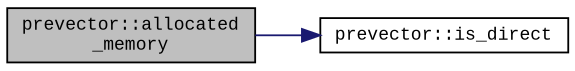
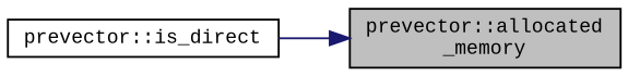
  digraph {
    rankdir=LR
    fontname="Liberation Mono"
    node [color=black fontname="Liberation Mono" fontsize=10 shape=record style=filled]
    n1 [fillcolor=grey75 fontcolor=black height=0.2 label="prevector::allocated\l_memory" width=0.4]
    n2 [fillcolor=white height=0.2 label="prevector::is_direct" width=0.4]
-   n1 -> n2 [color=midnightblue fontname="Liberation Mono" fontsize=10 labelfontname=Helvetica labelfontsize=10 style=solid]
+   n2 -> n1 [color=midnightblue fontname="Liberation Mono" fontsize=10 labelfontname=Helvetica labelfontsize=10 style=solid]
  }
